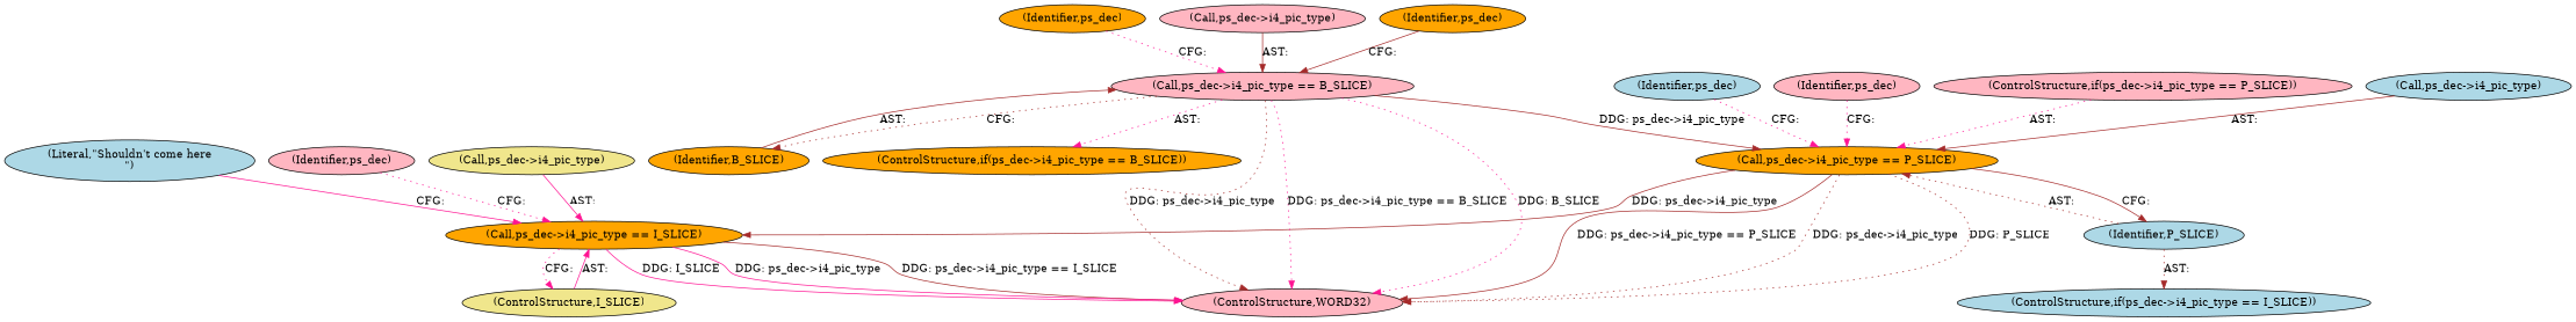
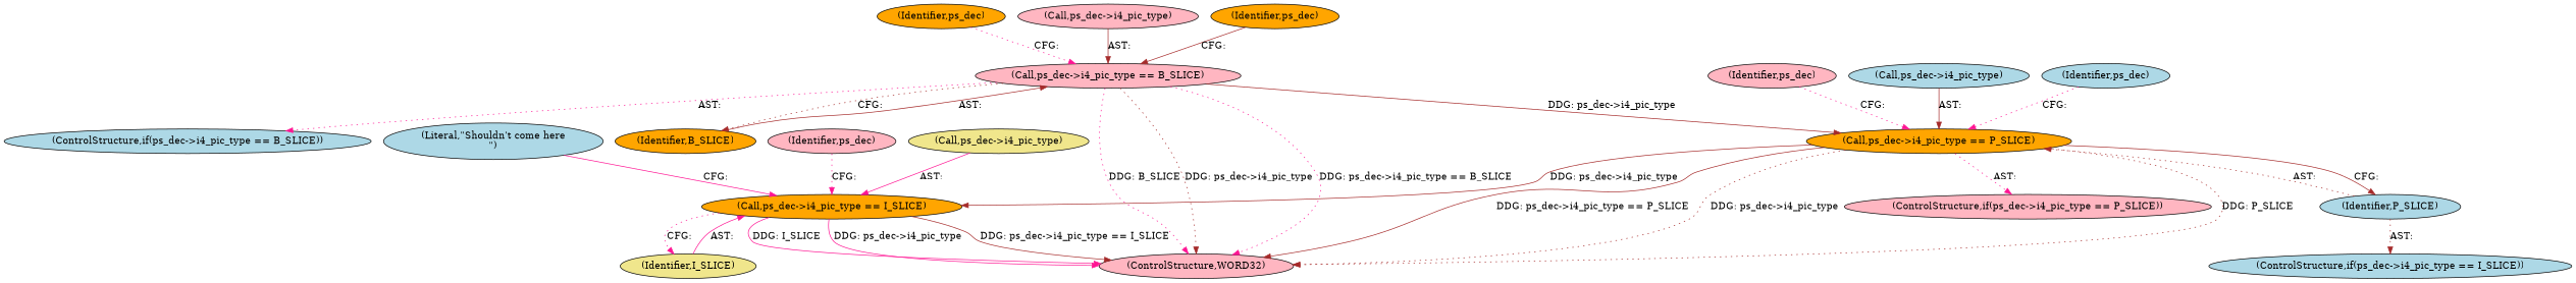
  digraph {
    node [fillcolor=orange style=filled]
    edge [color=brown style=dotted]
    n1 [label="(Call,ps_dec->i4_pic_type == I_SLICE)"]
-   n2 [fillcolor=khaki label="(ControlStructure,I_SLICE)"]
+   n2 [fillcolor=khaki label="(Identifier,I_SLICE)"]
    n3 [fillcolor=lightpink label="(ControlStructure,WORD32)"]
    n4 [fillcolor=lightblue label="(ControlStructure,if(ps_dec->i4_pic_type == I_SLICE))"]
    n5 [label="(Call,ps_dec->i4_pic_type == P_SLICE)"]
    n6 [fillcolor=lightblue label="(Identifier,P_SLICE)"]
    n7 [fillcolor=lightpink label="(ControlStructure,if(ps_dec->i4_pic_type == P_SLICE))"]
    n8 [fillcolor=lightpink label="(Call,ps_dec->i4_pic_type == B_SLICE)"]
    n9 [label="(Identifier,B_SLICE)"]
-   n10 [label="(ControlStructure,if(ps_dec->i4_pic_type == B_SLICE))"]
+   n10 [fillcolor=lightblue label="(ControlStructure,if(ps_dec->i4_pic_type == B_SLICE))"]
    n11 [fillcolor=khaki label="(Call,ps_dec->i4_pic_type)"]
    n12 [fillcolor=lightblue label="(Call,ps_dec->i4_pic_type)"]
    n13 [fillcolor=lightblue label="(Identifier,ps_dec)"]
    n14 [fillcolor=lightpink label="(Identifier,ps_dec)"]
    n15 [fillcolor=lightblue label="(Literal,\"Shouldn't come here\n\")"]
    n16 [label="(Identifier,ps_dec)"]
    n17 [fillcolor=lightpink label="(Call,ps_dec->i4_pic_type)"]
    n18 [label="(Identifier,ps_dec)"]
    n19 [fillcolor=lightpink label="(Identifier,ps_dec)"]
    n1 -> n2 [color=deeppink label="CFG: "]
    n1 -> n3 [label="DDG: ps_dec->i4_pic_type == I_SLICE" style=solid]
    n1 -> n3 [color=deeppink label="DDG: I_SLICE" style=solid]
    n1 -> n3 [color=deeppink label="DDG: ps_dec->i4_pic_type" style=solid]
    n2 -> n1 [color=deeppink label="AST: " style=solid]
    n5 -> n1 [label="DDG: ps_dec->i4_pic_type" style=solid]
    n5 -> n3 [label="DDG: P_SLICE"]
    n5 -> n3 [label="DDG: ps_dec->i4_pic_type == P_SLICE" style=solid]
    n5 -> n3 [label="DDG: ps_dec->i4_pic_type"]
    n5 -> n6 [label="CFG: " style=solid]
-   n7 -> n5 [color=deeppink label="AST: "]
+   n5 -> n7 [color=deeppink label="AST: "]
    n6 -> n4 [label="AST: "]
    n6 -> n5 [label="AST: "]
    n8 -> n3 [color=deeppink label="DDG: B_SLICE"]
    n8 -> n3 [label="DDG: ps_dec->i4_pic_type"]
    n8 -> n3 [color=deeppink label="DDG: ps_dec->i4_pic_type == B_SLICE"]
    n8 -> n5 [label="DDG: ps_dec->i4_pic_type" style=solid]
    n8 -> n9 [label="CFG: "]
    n8 -> n10 [color=deeppink label="AST: "]
    n9 -> n8 [label="AST: " style=solid]
    n11 -> n1 [color=deeppink label="AST: " style=solid]
    n12 -> n5 [label="AST: " style=solid]
    n13 -> n5 [color=deeppink label="CFG: "]
    n14 -> n5 [color=deeppink label="CFG: "]
    n15 -> n1 [color=deeppink label="CFG: " style=solid]
    n16 -> n8 [color=deeppink label="CFG: "]
    n17 -> n8 [label="AST: " style=solid]
    n18 -> n8 [label="CFG: " style=solid]
    n19 -> n1 [color=deeppink label="CFG: "]
  }
